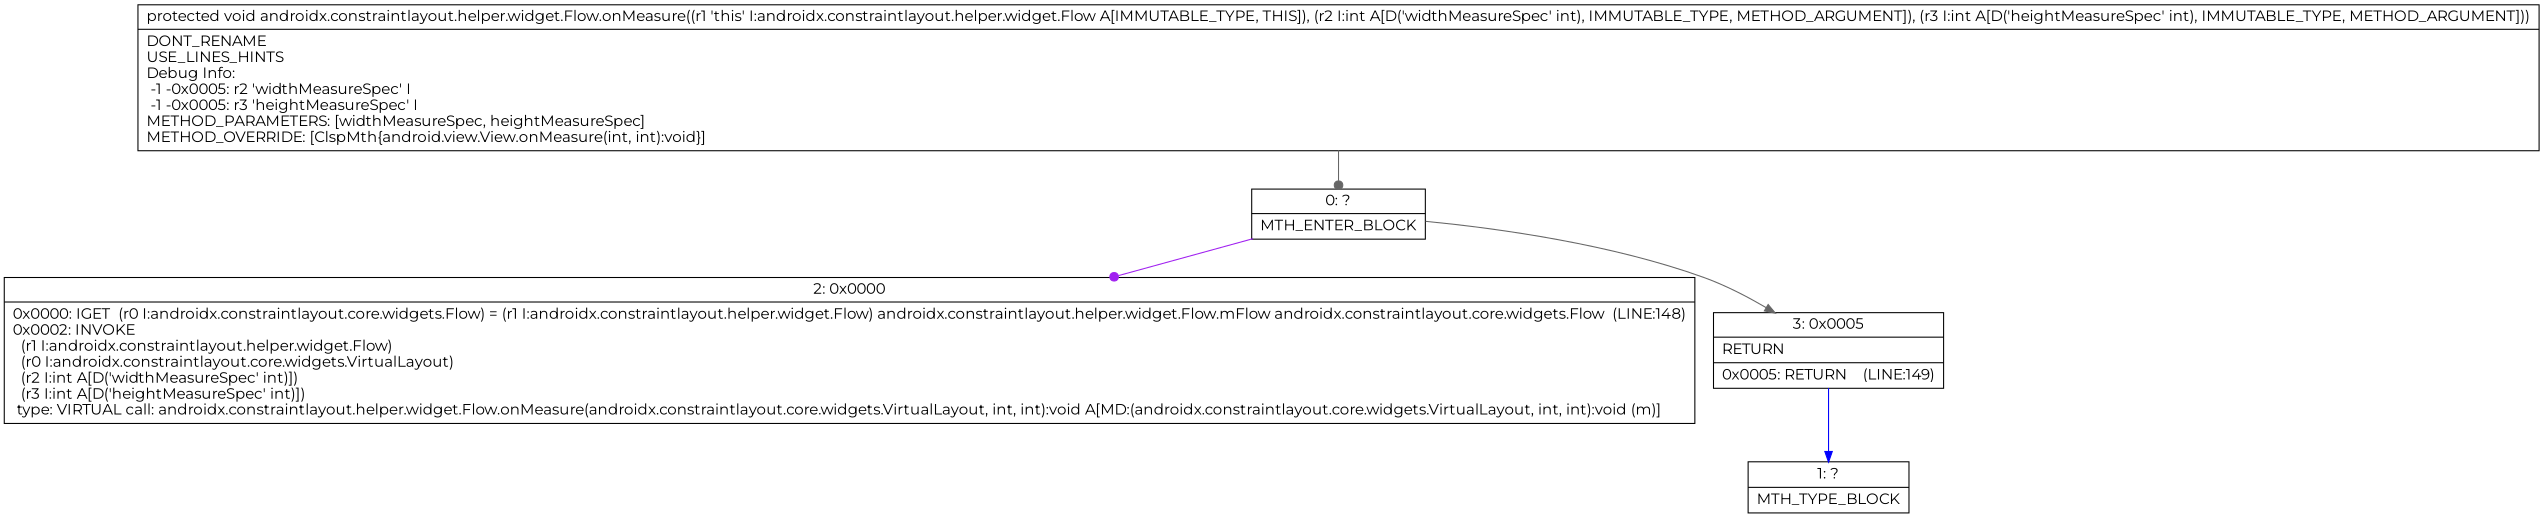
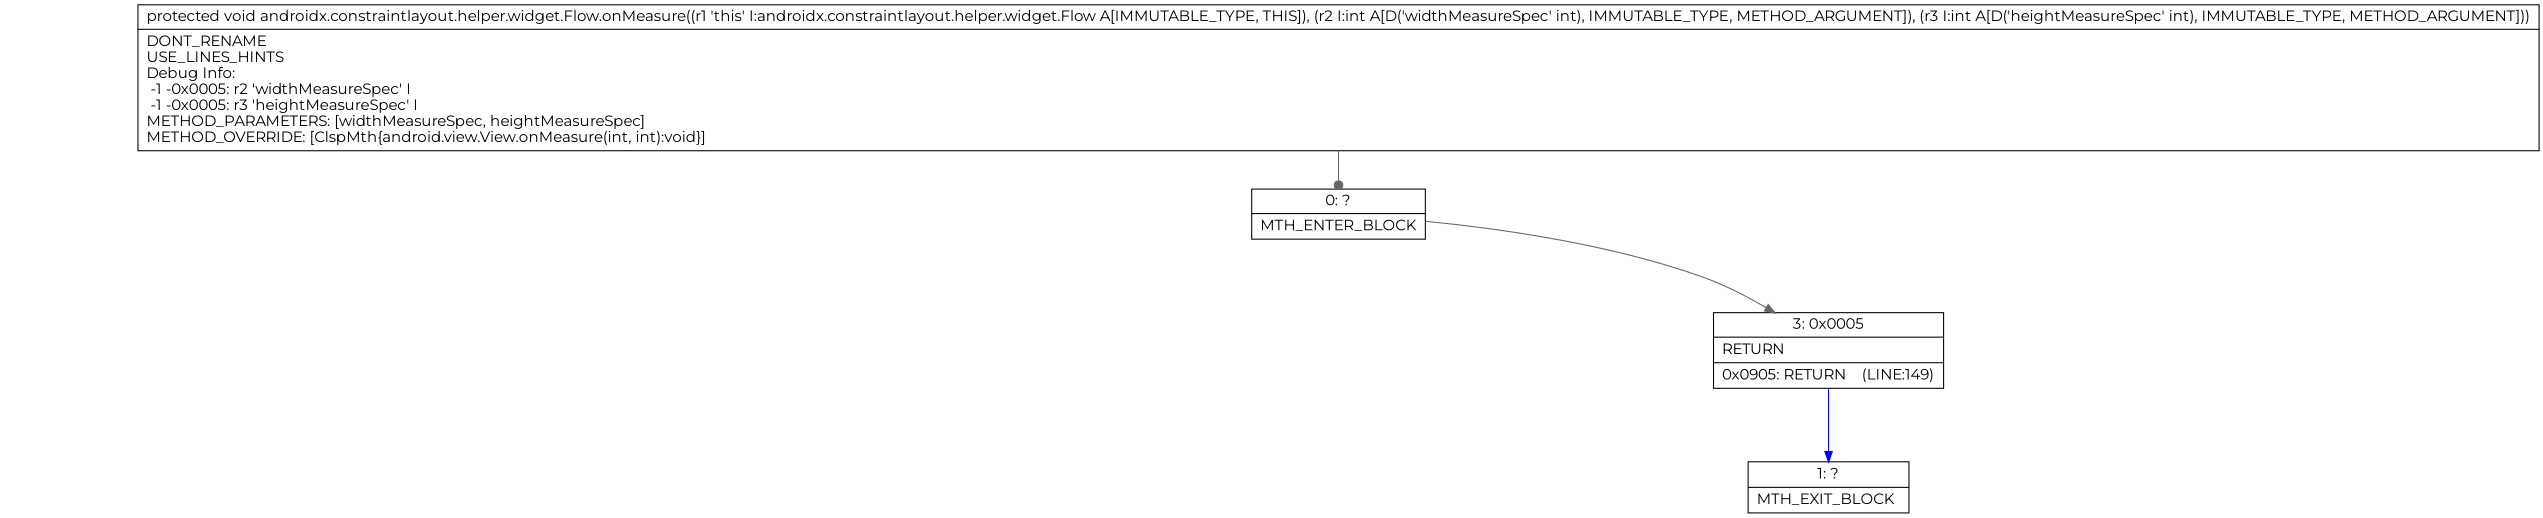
  digraph {
    fontname=Montserrat
    node [fontname=Montserrat shape=record]
    edge [arrowhead=dot color=gray40 fontname=Montserrat]
    n1 [label="{0\:\ ?|MTH_ENTER_BLOCK\l}"]
-   n2 [label="{2\:\ 0x0000|0x0000: IGET  (r0 I:androidx.constraintlayout.core.widgets.Flow) = (r1 I:androidx.constraintlayout.helper.widget.Flow) androidx.constraintlayout.helper.widget.Flow.mFlow androidx.constraintlayout.core.widgets.Flow  (LINE:148)\l0x0002: INVOKE  \l  (r1 I:androidx.constraintlayout.helper.widget.Flow)\l  (r0 I:androidx.constraintlayout.core.widgets.VirtualLayout)\l  (r2 I:int A[D('widthMeasureSpec' int)])\l  (r3 I:int A[D('heightMeasureSpec' int)])\l type: VIRTUAL call: androidx.constraintlayout.helper.widget.Flow.onMeasure(androidx.constraintlayout.core.widgets.VirtualLayout, int, int):void A[MD:(androidx.constraintlayout.core.widgets.VirtualLayout, int, int):void (m)]\l}"]
-   n3 [label="{3\:\ 0x0005|RETURN\l|0x0005: RETURN    (LINE:149)\l}"]
-   n4 [label="{1\:\ ?|MTH_TYPE_BLOCK\l}"]
+   n3 [label="{3\:\ 0x0005|RETURN\l|0x0905: RETURN    (LINE:149)\l}"]
+   n4 [label="{1\:\ ?|MTH_EXIT_BLOCK\l}"]
    n5 [label="{protected void androidx.constraintlayout.helper.widget.Flow.onMeasure((r1 'this' I:androidx.constraintlayout.helper.widget.Flow A[IMMUTABLE_TYPE, THIS]), (r2 I:int A[D('widthMeasureSpec' int), IMMUTABLE_TYPE, METHOD_ARGUMENT]), (r3 I:int A[D('heightMeasureSpec' int), IMMUTABLE_TYPE, METHOD_ARGUMENT]))  | DONT_RENAME\lUSE_LINES_HINTS\lDebug Info:\l  \-1 \-0x0005: r2 'widthMeasureSpec' I\l  \-1 \-0x0005: r3 'heightMeasureSpec' I\lMETHOD_PARAMETERS: [widthMeasureSpec, heightMeasureSpec]\lMETHOD_OVERRIDE: [ClspMth\{android.view.View.onMeasure(int, int):void\}]\l}"]
-   n1 -> n2 [color=purple]
    n1 -> n3 [arrowhead=normal]
    n3 -> n4 [arrowhead=normal color=blue]
    n5 -> n1
  }
